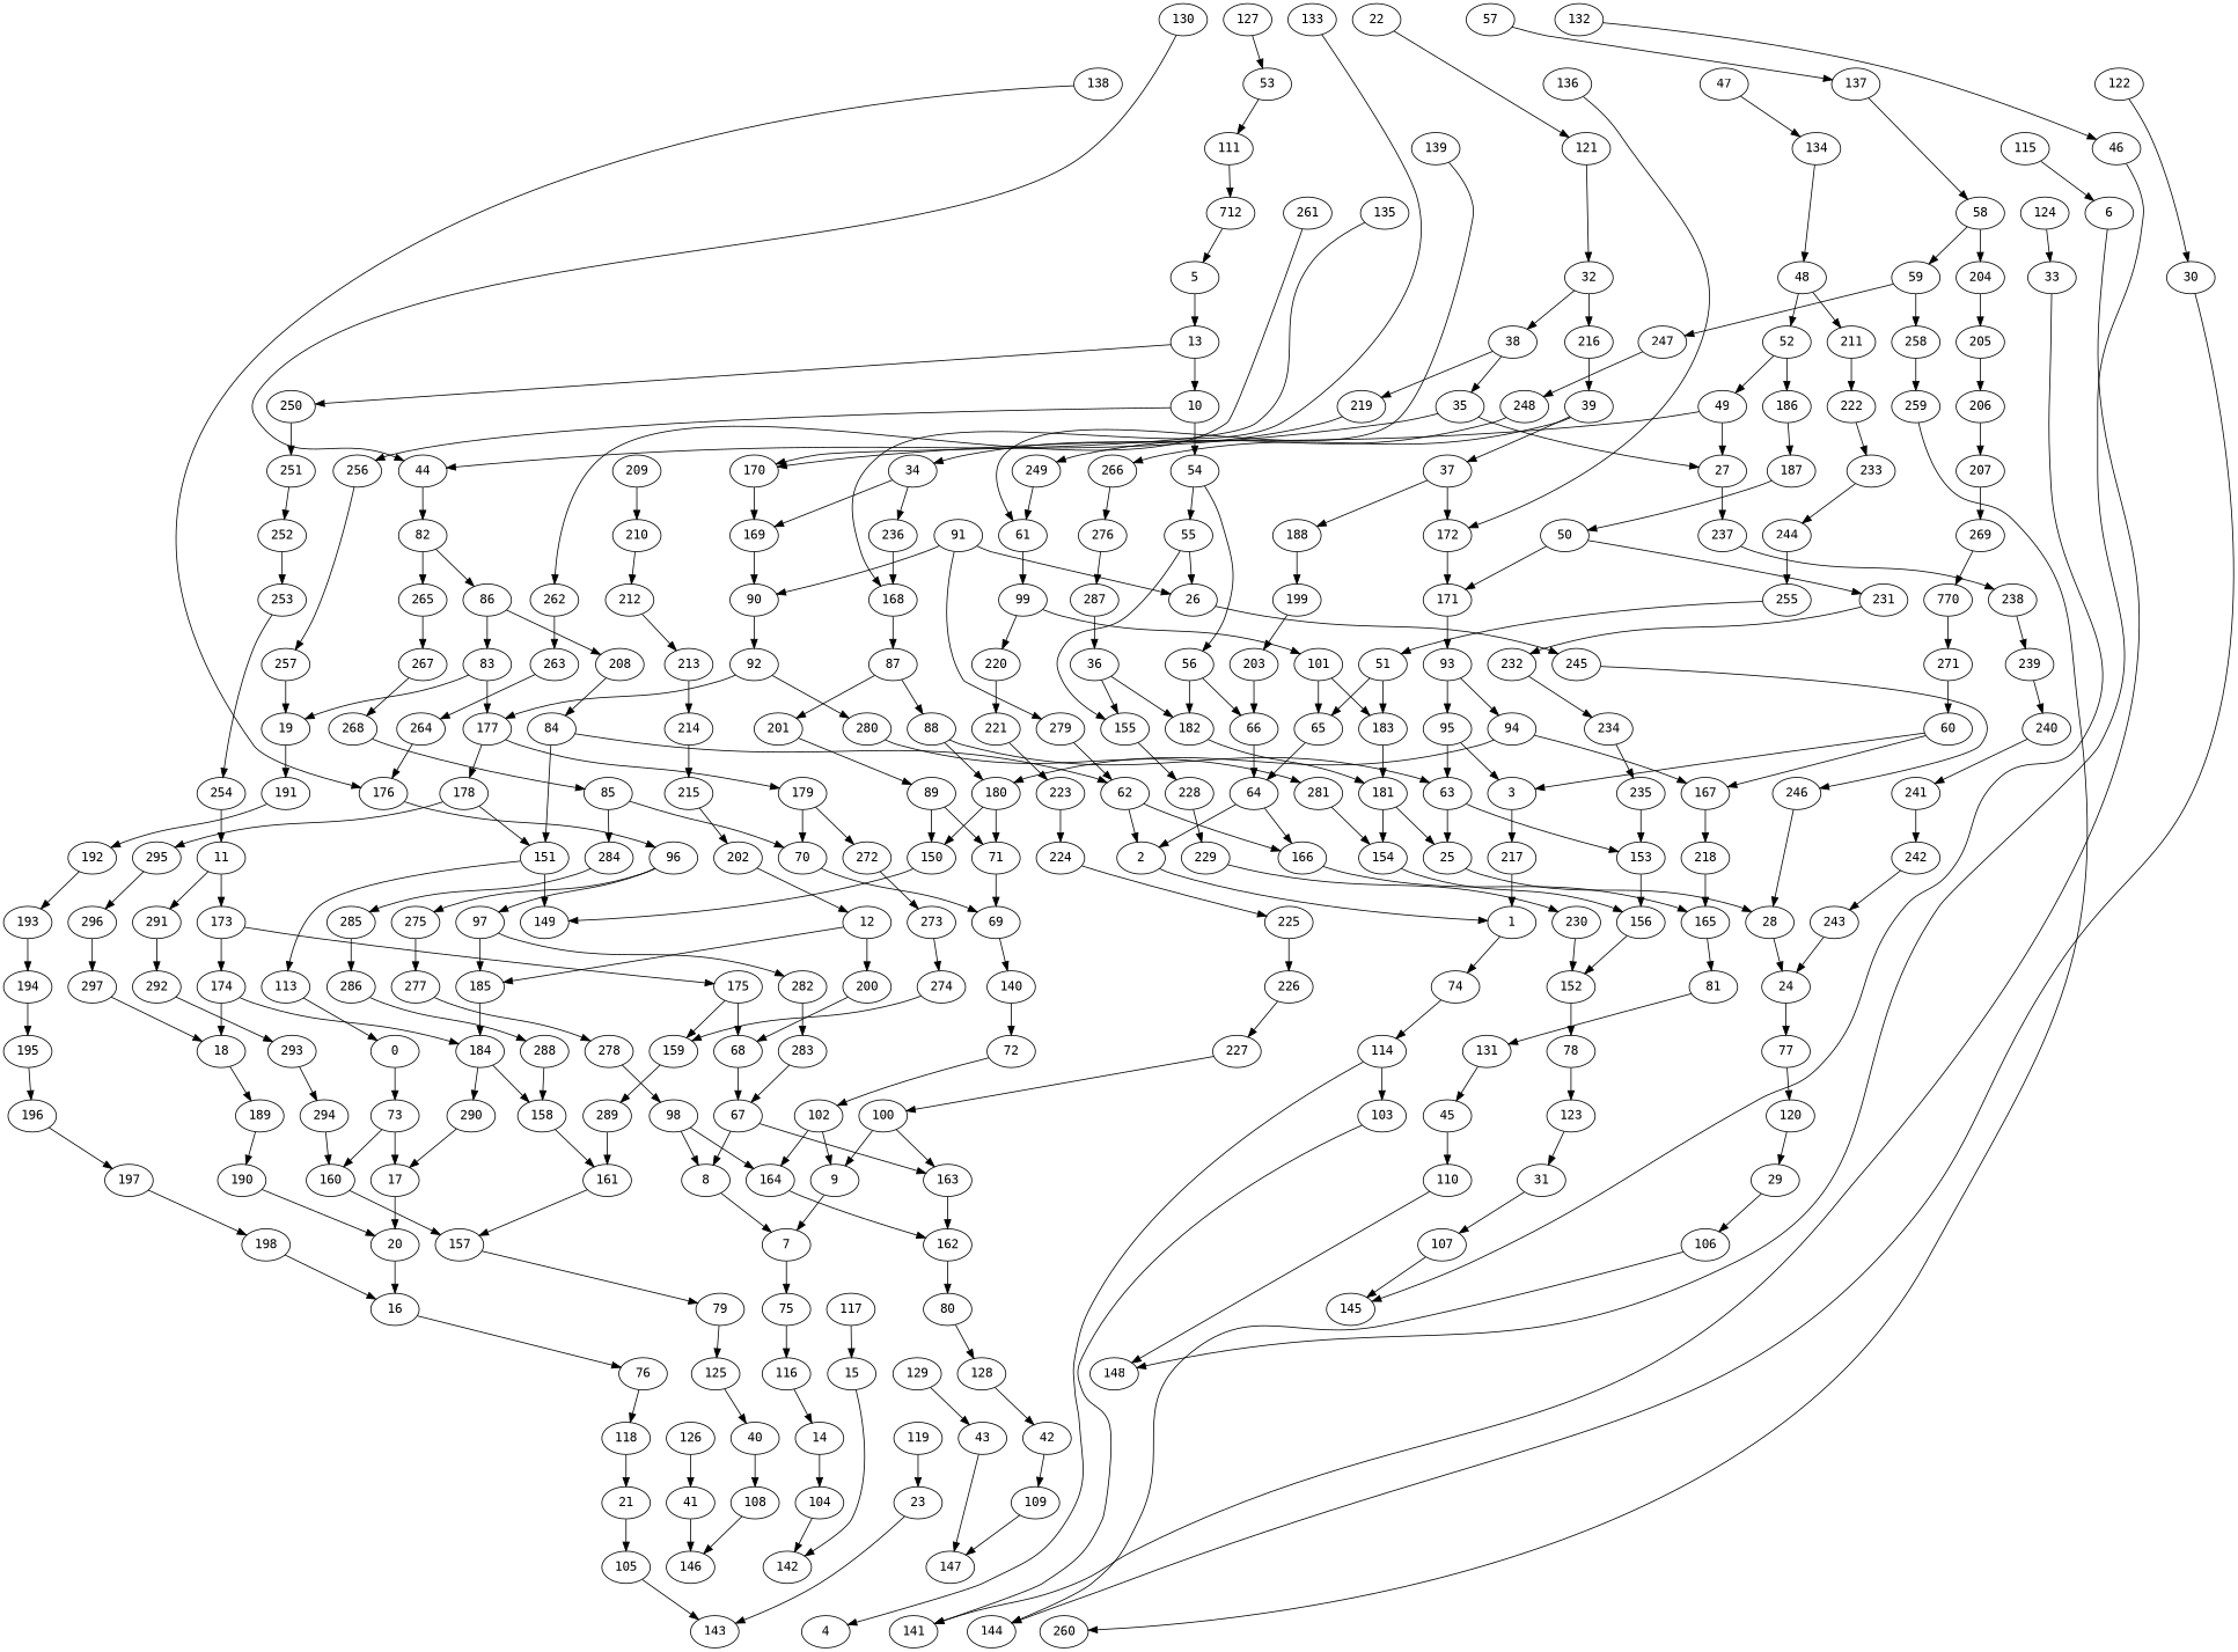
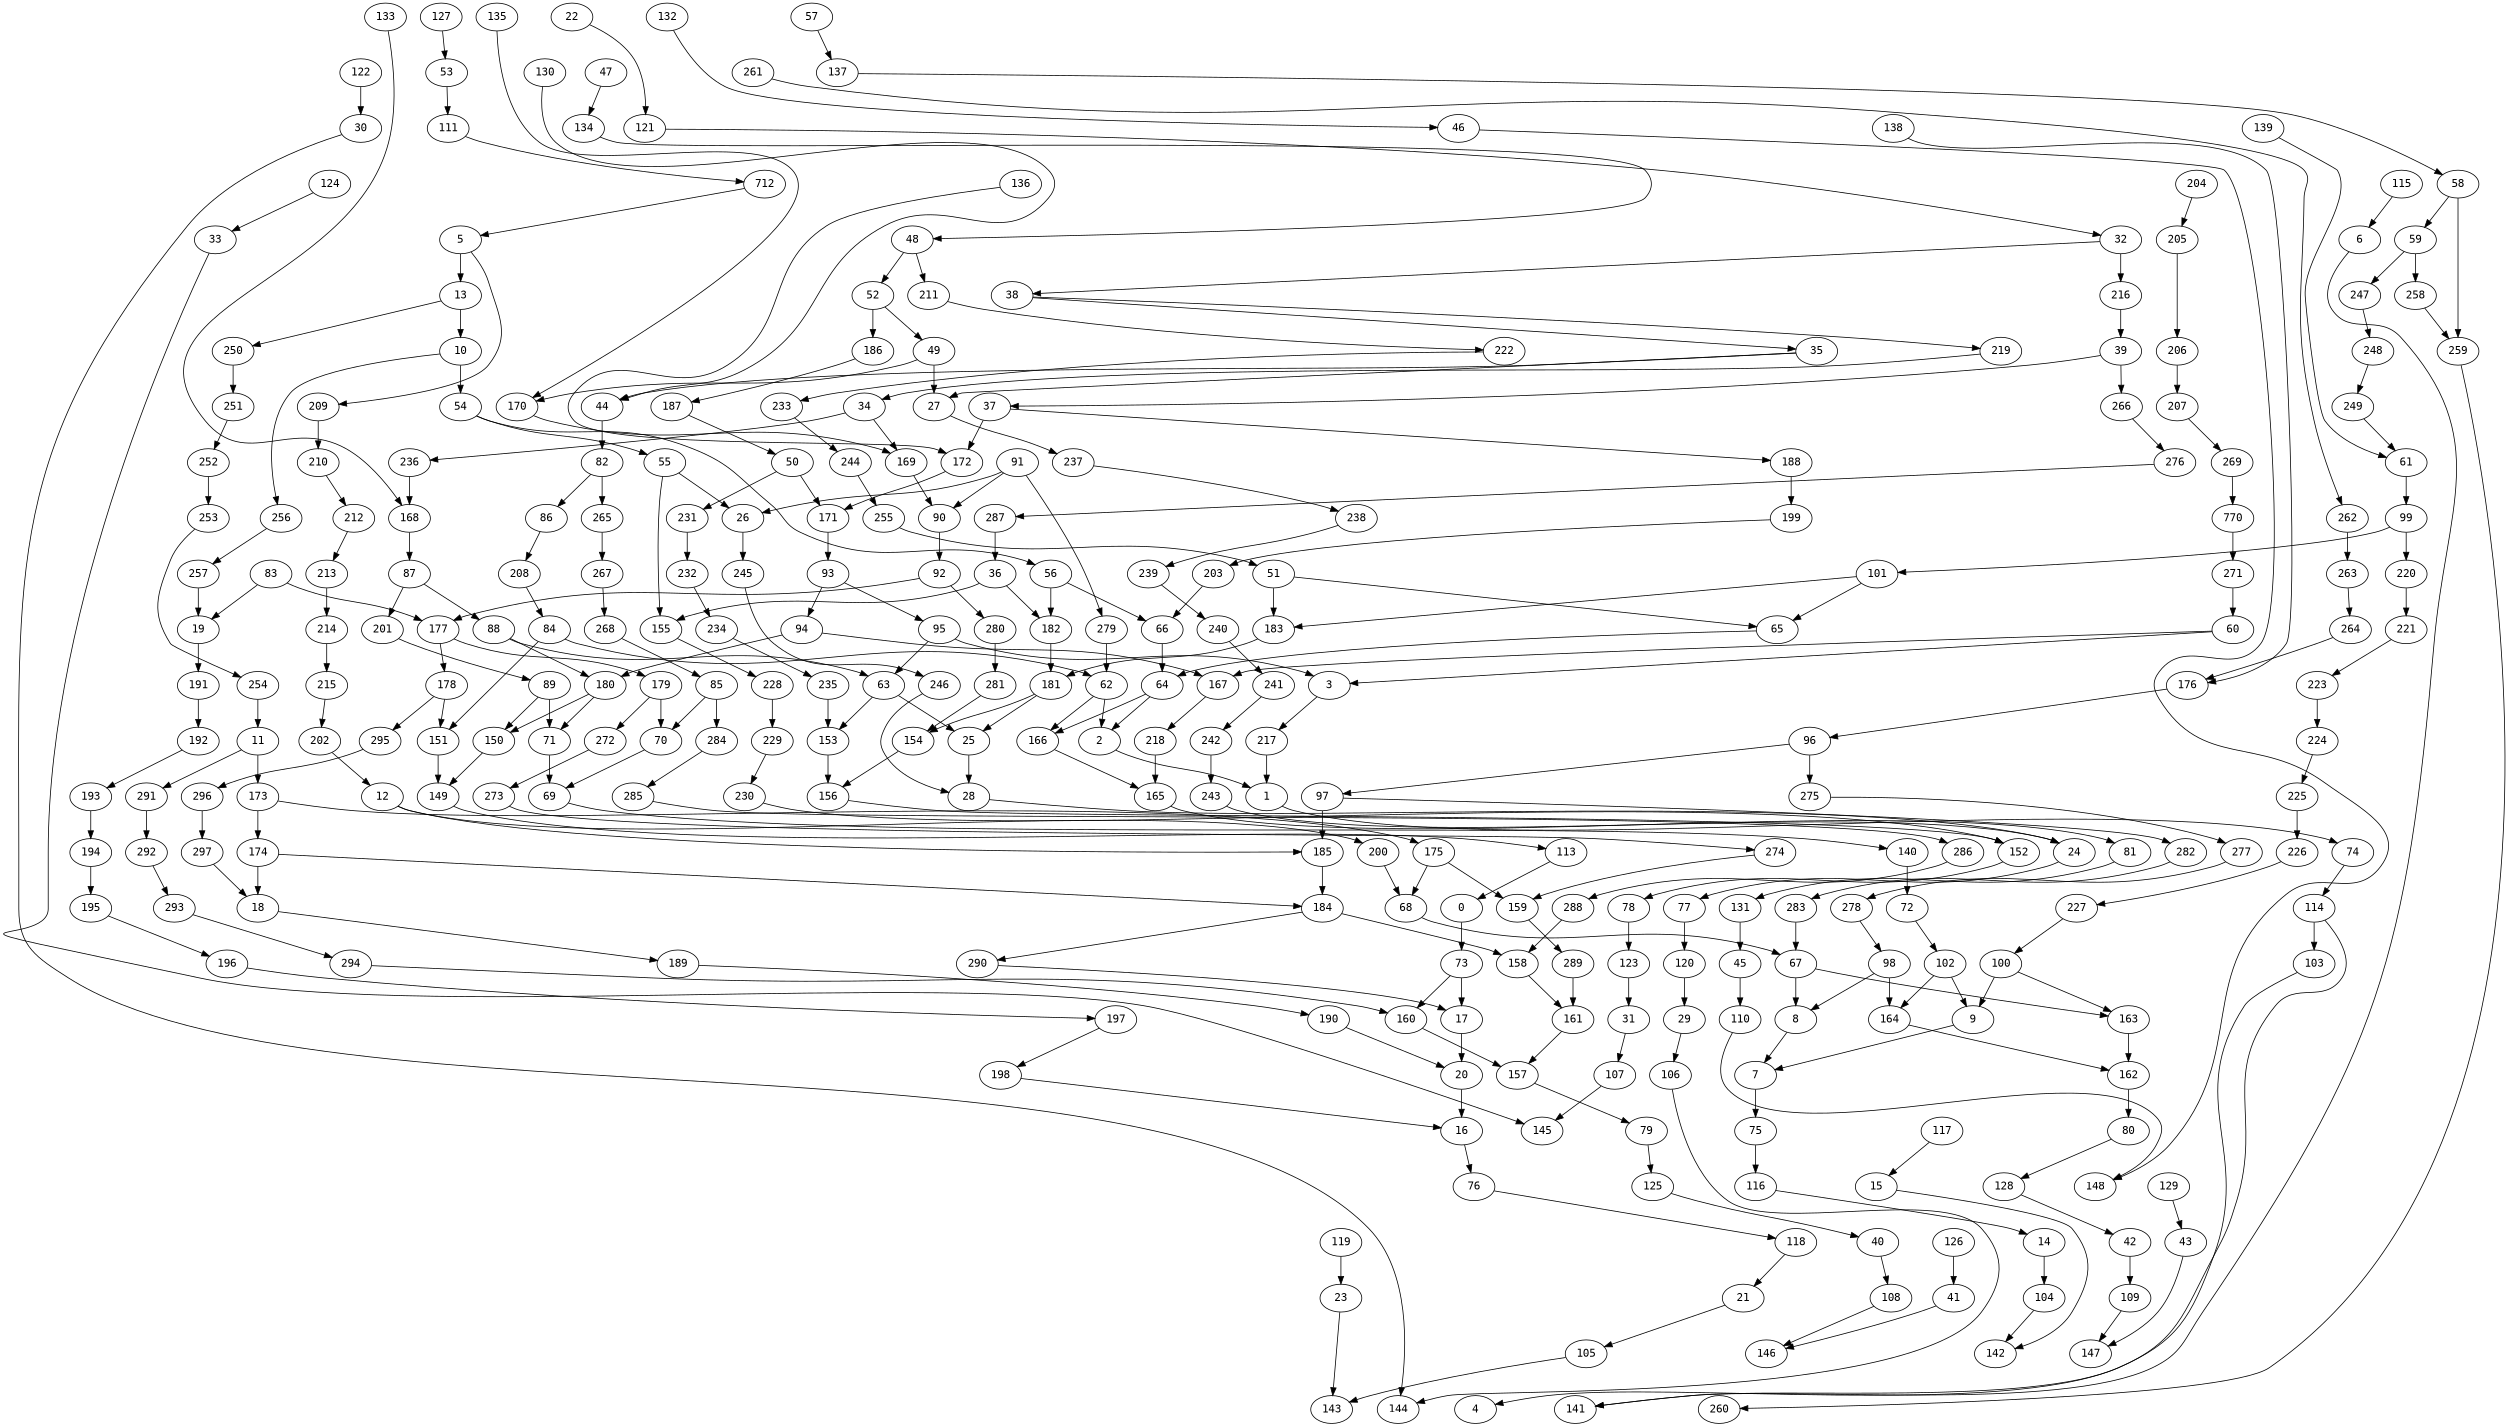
  digraph {
    fontname="DejaVu Sans Mono"
    node [fontname="DejaVu Sans Mono"]
    edge [fontname="DejaVu Sans Mono" weight=0]
    0
    73
    17
    160
    1
    74
    114
    2
    3
    217
    103
    141
    5
    13
    209
    10
    250
    210
    6
    7
    75
    116
    8
    9
    54
    256
    55
    56
    257
    11
    173
    291
    174
    175
    292
    12
    185
    200
    184
    68
    251
    14
    104
    142
    15
    16
    76
    118
    20
    18
    189
    190
    19
    191
    192
    21
    105
    143
    22
    121
    32
    23
    24
    77
    120
    25
    28
    26
    245
    246
    27
    237
    238
    29
    106
    144
    30
    31
    107
    145
    38
    216
    35
    219
    39
    33
    34
    169
    236
    90
    168
    44
    82
    36
    155
    182
    228
    181
    37
    172
    188
    171
    199
    266
    276
    40
    108
    146
    41
    42
    109
    147
    43
    86
    265
    45
    110
    148
    46
    47
    134
    48
    52
    211
    49
    186
    222
    170
    50
    231
    93
    232
    51
    65
    183
    64
    187
    53
    111
    n140 [label=712]
    66
    57
    137
    58
    59
    204
    247
    258
    205
    248
    259
    60
    167
    218
    61
    99
    101
    220
    62
    166
    165
    63
    153
    156
    67
    163
    162
    69
    140
    72
    70
    71
    102
    164
    157
    4
    78
    123
    79
    125
    80
    128
    81
    131
    83
    208
    267
    177
    178
    179
    84
    151
    149
    85
    284
    285
    87
    88
    201
    180
    89
    150
    92
    91
    279
    280
    281
    94
    95
    96
    97
    275
    282
    277
    283
    98
    221
    100
    113
    115
    117
    119
    122
    124
    126
    127
    129
    130
    132
    133
    135
    136
    138
    176
    139
    152
    154
    229
    158
    161
    159
    289
    290
    295
    272
    296
    273
    203
    193
    194
    195
    196
    197
    198
    202
    206
    207
    269
    n259 [label=770]
    212
    213
    233
    214
    215
    223
    224
    244
    225
    226
    227
    230
    234
    235
    255
    239
    240
    241
    242
    243
    249
    252
    253
    254
    260
    261
    262
    263
    264
    268
    287
    271
    274
    278
    286
    288
    293
    294
    297
    0 -> 73 [weight=2]
    73 -> 17 [weight=2]
    73 -> 160
    17 -> 20 [weight=6]
    160 -> 157 [weight=3]
    1 -> 74
    74 -> 114
    114 -> 103 [weight=1]
    114 -> 4
    2 -> 1 [weight=1]
    3 -> 217
    217 -> 1 [weight=10]
    103 -> 141
    5 -> 13 [weight=1]
+   5 -> 209
    13 -> 10 [weight=8]
    13 -> 250
    209 -> 210 [weight=2]
    10 -> 54 [weight=1]
    10 -> 256
    250 -> 251 [weight=2]
    210 -> 212
    6 -> 141
    7 -> 75 [weight=1]
    75 -> 116 [weight=3]
    116 -> 14
    8 -> 7
    9 -> 7
    54 -> 55
    54 -> 56
    256 -> 257
    55 -> 26
    55 -> 155
    56 -> 182 [weight=2]
    56 -> 66
    257 -> 19 [weight=1]
    11 -> 173 [weight=1]
    11 -> 291
    173 -> 174 [weight=1]
    173 -> 175
    291 -> 292
    174 -> 184
    174 -> 18 [weight=6]
    175 -> 68 [weight=2]
    175 -> 159 [weight=1]
    292 -> 293
    12 -> 185
    12 -> 200 [weight=1]
    185 -> 184 [weight=2]
    200 -> 68
    184 -> 158 [weight=1]
    184 -> 290
    68 -> 67 [weight=5]
    251 -> 252
    14 -> 104 [weight=1]
    104 -> 142
    15 -> 142
    16 -> 76
    76 -> 118
    118 -> 21
    20 -> 16 [weight=4]
    18 -> 189
    189 -> 190
    190 -> 20
    19 -> 191 [weight=1]
    191 -> 192 [weight=1]
    192 -> 193
    21 -> 105
    105 -> 143
    22 -> 121
    121 -> 32
    32 -> 38
    32 -> 216 [weight=2]
    23 -> 143
    24 -> 77 [weight=1]
    77 -> 120
    120 -> 29
    25 -> 28 [weight=1]
    28 -> 24
    26 -> 245 [weight=1]
    245 -> 246
    246 -> 28
    27 -> 237 [weight=3]
    237 -> 238
    238 -> 239
    29 -> 106
    106 -> 144
    30 -> 144
    31 -> 107
    107 -> 145
    38 -> 35
    38 -> 219
    216 -> 39 [weight=1]
    35 -> 27
    35 -> 44
    219 -> 34
    39 -> 37
    39 -> 266
    33 -> 145
    34 -> 169
    34 -> 236
    169 -> 90 [weight=2]
    236 -> 168 [weight=11]
    90 -> 92 [weight=3]
    168 -> 87 [weight=1]
    44 -> 82 [weight=8]
    82 -> 86 [weight=1]
    82 -> 265 [weight=2]
    36 -> 155
    36 -> 182
    155 -> 228 [weight=1]
    182 -> 181
    228 -> 229 [weight=1]
    181 -> 25
    181 -> 154 [weight=2]
    37 -> 172 [weight=3]
    37 -> 188
    172 -> 171 [weight=1]
    188 -> 199 [weight=1]
    171 -> 93 [weight=2]
    199 -> 203
    266 -> 276
    276 -> 287
    40 -> 108
    108 -> 146
    41 -> 146
    42 -> 109
    109 -> 147
    43 -> 147
-   86 -> 83 [weight=1]
    86 -> 208
    265 -> 267 [weight=3]
    45 -> 110 [weight=1]
    110 -> 148
    46 -> 148
    47 -> 134
    134 -> 48
    48 -> 52 [weight=1]
    48 -> 211 [weight=1]
    52 -> 49
    52 -> 186 [weight=10]
    211 -> 222
    49 -> 27 [weight=1]
    49 -> 170
    186 -> 187
    222 -> 233
    170 -> 169 [weight=1]
    50 -> 171
    50 -> 231
    231 -> 232
    93 -> 94
    93 -> 95
    232 -> 234
    51 -> 65
    51 -> 183 [weight=2]
    65 -> 64
    183 -> 181 [weight=3]
    64 -> 2
    64 -> 166
    187 -> 50
    53 -> 111
    111 -> n140
    n140 -> 5
    66 -> 64 [weight=3]
    57 -> 137
    137 -> 58
    58 -> 59
-   58 -> 204 [weight=1]
+   58 -> 259 [weight=1]
    59 -> 247
    59 -> 258 [weight=10]
    204 -> 205
    247 -> 248
    258 -> 259
    205 -> 206
    248 -> 249
    259 -> 260
    60 -> 3
    60 -> 167
    167 -> 218 [weight=1]
    218 -> 165 [weight=8]
    61 -> 99 [weight=3]
    99 -> 101
    99 -> 220 [weight=2]
    101 -> 65
    101 -> 183
    220 -> 221 [weight=2]
    62 -> 2
    62 -> 166
    166 -> 165
    165 -> 81
    63 -> 25 [weight=5]
    63 -> 153
    153 -> 156 [weight=1]
    156 -> 152
    67 -> 8 [weight=1]
    67 -> 163
    163 -> 162 [weight=2]
    162 -> 80 [weight=1]
    69 -> 140
    140 -> 72 [weight=4]
    72 -> 102
    70 -> 69
    71 -> 69 [weight=6]
    102 -> 9 [weight=1]
    102 -> 164
    164 -> 162
    157 -> 79
    78 -> 123 [weight=2]
    123 -> 31
    79 -> 125
    125 -> 40
    80 -> 128
    128 -> 42
    81 -> 131
    131 -> 45
    83 -> 19
    83 -> 177 [weight=1]
    208 -> 84
    267 -> 268
    177 -> 178
    177 -> 179 [weight=1]
    178 -> 151
    178 -> 295
    179 -> 70 [weight=3]
    179 -> 272 [weight=1]
    84 -> 62
    84 -> 151 [weight=1]
    151 -> 149 [weight=10]
-   151 -> 113
+   149 -> 113
    85 -> 70
    85 -> 284
    284 -> 285
    285 -> 286
    87 -> 88
    87 -> 201
    88 -> 63 [weight=1]
    88 -> 180
    201 -> 89
    180 -> 71 [weight=3]
    180 -> 150
    89 -> 71 [weight=1]
    89 -> 150
    150 -> 149 [weight=1]
    92 -> 177
    92 -> 280
    91 -> 26 [weight=2]
    91 -> 90
    91 -> 279
    279 -> 62 [weight=1]
    280 -> 281 [weight=1]
    281 -> 154
    94 -> 167 [weight=1]
    94 -> 180 [weight=3]
    95 -> 3 [weight=1]
    95 -> 63
    96 -> 97
    96 -> 275 [weight=7]
    97 -> 185 [weight=2]
    97 -> 282
    275 -> 277
    282 -> 283
    277 -> 278
    283 -> 67 [weight=4]
    98 -> 8
    98 -> 164 [weight=1]
    221 -> 223
    100 -> 9 [weight=1]
    100 -> 163
    113 -> 0
    115 -> 6
    117 -> 15
    119 -> 23
    122 -> 30
    124 -> 33
    126 -> 41 [weight=1]
    127 -> 53
    129 -> 43
    130 -> 44
    132 -> 46
    133 -> 168
    135 -> 170
    136 -> 172
    138 -> 176
    176 -> 96
    139 -> 61
    152 -> 78 [weight=1]
    154 -> 156
    229 -> 230
    158 -> 161
    161 -> 157
    159 -> 289
    289 -> 161 [weight=1]
    290 -> 17
    295 -> 296
    272 -> 273
    296 -> 297
    273 -> 274
    203 -> 66
    193 -> 194
    194 -> 195 [weight=1]
    195 -> 196
    196 -> 197
    197 -> 198
    198 -> 16
    202 -> 12
    206 -> 207 [weight=2]
    207 -> 269
    269 -> n259
    n259 -> 271 [weight=1]
    212 -> 213
    213 -> 214 [weight=2]
    233 -> 244
    214 -> 215 [weight=1]
    215 -> 202
    223 -> 224 [weight=1]
    224 -> 225
    244 -> 255 [weight=2]
    225 -> 226 [weight=3]
    226 -> 227
    227 -> 100
    230 -> 152
    234 -> 235
    235 -> 153 [weight=2]
    255 -> 51
    239 -> 240
    240 -> 241
    241 -> 242
    242 -> 243
    243 -> 24
    249 -> 61
    252 -> 253 [weight=5]
    253 -> 254
    254 -> 11 [weight=1]
    261 -> 262
    262 -> 263 [weight=1]
    263 -> 264
    264 -> 176
    268 -> 85
    287 -> 36 [weight=3]
    271 -> 60 [weight=2]
    274 -> 159
    278 -> 98
    286 -> 288
    288 -> 158 [weight=1]
    293 -> 294
    294 -> 160
    297 -> 18
  }
